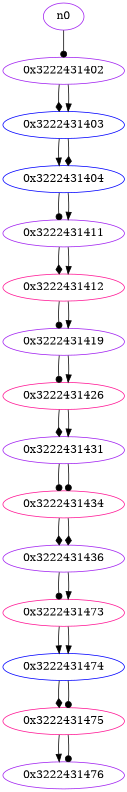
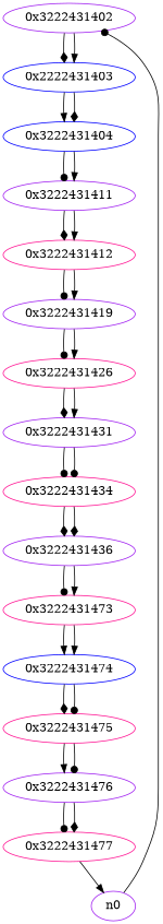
  digraph {
    node [color=purple]
    edge [arrowhead=normal]
    n1 [label="0x3222431402"]
-   n2 [color=blue label="0x3222431403"]
+   n2 [color=blue label="0x2222431403"]
    n3 [color=blue label="0x3222431404"]
    n4 [label="0x3222431411"]
    n5 [color=deeppink label="0x3222431412"]
    n6 [label="0x3222431419"]
    n7 [color=deeppink label="0x3222431426"]
    n8 [label="0x3222431431"]
    n9 [color=deeppink label="0x3222431434"]
    n10 [label="0x3222431436"]
    n11 [color=deeppink label="0x3222431473"]
    n12 [color=blue label="0x3222431474"]
    n13 [color=deeppink label="0x3222431475"]
    n14 [label="0x3222431476"]
+   n15 [color=deeppink label="0x3222431477"]
    n0
    n1 -> n2 [arrowhead=diamond]
    n1 -> n2
    n2 -> n3
    n2 -> n3 [arrowhead=diamond]
    n3 -> n4 [arrowhead=dot]
    n3 -> n4
    n4 -> n5 [arrowhead=diamond]
    n4 -> n5
    n5 -> n6 [arrowhead=dot]
    n5 -> n6
    n6 -> n7 [arrowhead=dot]
    n6 -> n7
    n7 -> n8 [arrowhead=diamond]
    n7 -> n8
    n8 -> n9 [arrowhead=dot]
    n8 -> n9 [arrowhead=dot]
    n9 -> n10 [arrowhead=diamond]
    n9 -> n10 [arrowhead=diamond]
    n10 -> n11 [arrowhead=dot]
    n10 -> n11
    n11 -> n12
    n11 -> n12
    n12 -> n13 [arrowhead=diamond]
    n12 -> n13 [arrowhead=dot]
    n13 -> n14
    n13 -> n14 [arrowhead=dot]
+   n14 -> n15 [arrowhead=dot]
+   n14 -> n15 [arrowhead=diamond]
+   n15 -> n0
    n0 -> n1 [arrowhead=dot]
  }
